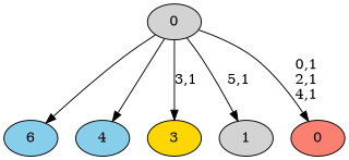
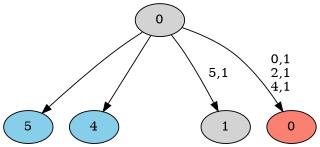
  digraph {
    node [fillcolor=skyblue style=filled]
-   n1 [label=6]
+   n1 [label=5]
    n2 [label=4]
-   n3 [fillcolor=gold label=3]
    n4 [fillcolor=lightgrey label=1]
    n5 [fillcolor=salmon label=0]
    0 [fillcolor=lightgrey]
    0 -> n1
    0 -> n2
-   0 -> n3 [label="3,1"]
    0 -> n4 [label="5,1"]
    0 -> n5 [label="0,1\n2,1\n4,1"]
  }
